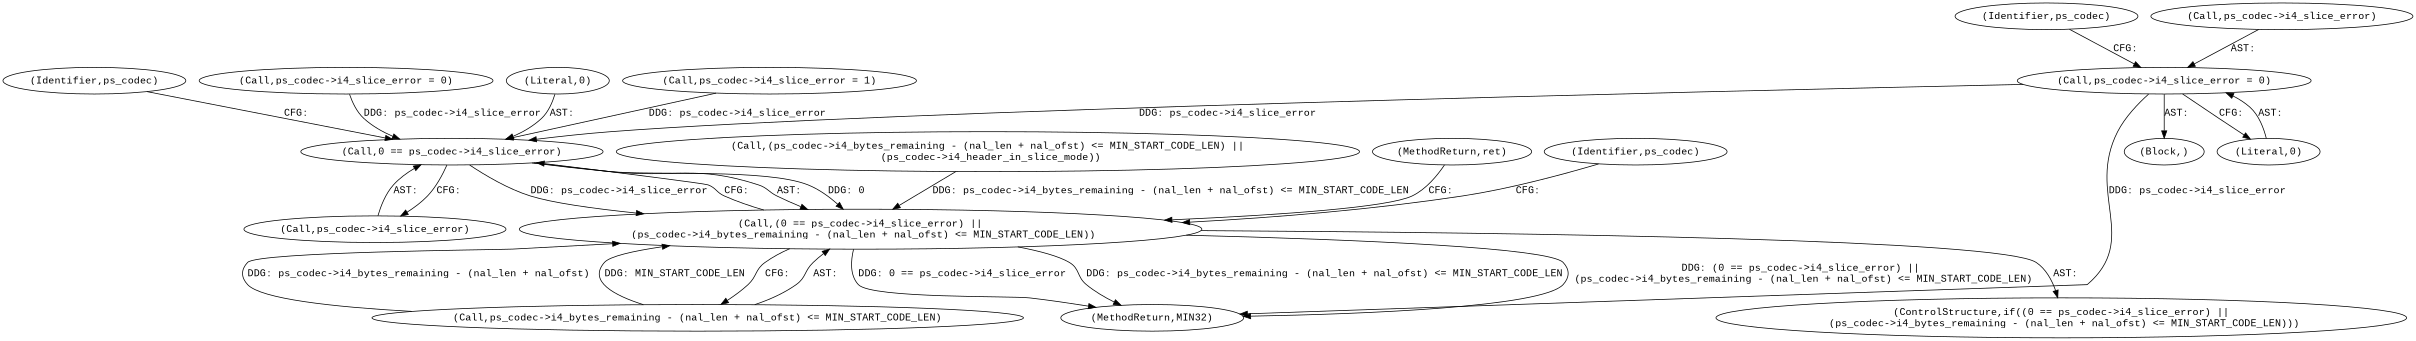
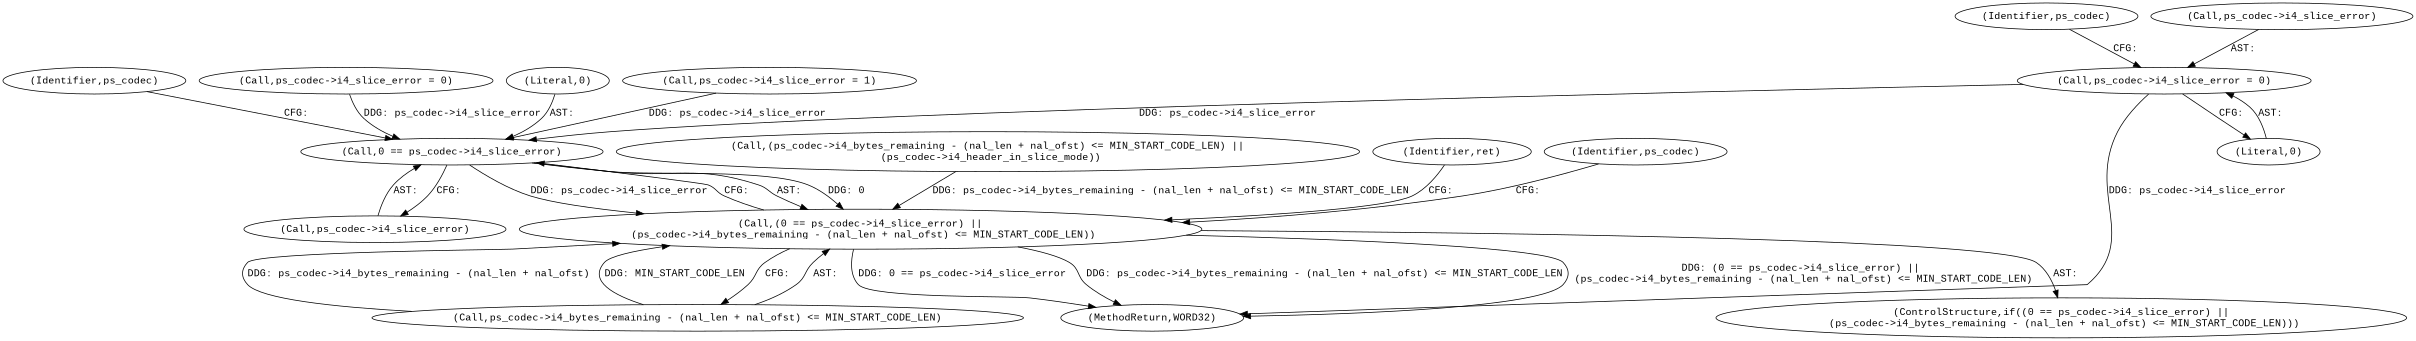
  digraph {
    fontname="Liberation Mono"
    node [fontname="Liberation Mono"]
    edge [fontname="Liberation Mono"]
    n1 [label="(Call,ps_codec->i4_slice_error = 0)"]
    n2 [label="(Call,0 == ps_codec->i4_slice_error)"]
-   n3 [label="(Block,)"]
-   n4 [label="(MethodReturn,MIN32)"]
+   n4 [label="(MethodReturn,WORD32)"]
    n5 [label="(Literal,0)"]
    n6 [label="(Call,(0 == ps_codec->i4_slice_error) ||\n (ps_codec->i4_bytes_remaining - (nal_len + nal_ofst) <= MIN_START_CODE_LEN))"]
    n7 [label="(Call,ps_codec->i4_slice_error)"]
    n8 [label="(Call,ps_codec->i4_bytes_remaining - (nal_len + nal_ofst) <= MIN_START_CODE_LEN)"]
    n9 [label="(ControlStructure,if((0 == ps_codec->i4_slice_error) ||\n (ps_codec->i4_bytes_remaining - (nal_len + nal_ofst) <= MIN_START_CODE_LEN)))"]
    n10 [label="(Identifier,ps_codec)"]
    n11 [label="(Call,ps_codec->i4_slice_error = 0)"]
    n12 [label="(Call,(ps_codec->i4_bytes_remaining - (nal_len + nal_ofst) <= MIN_START_CODE_LEN) ||\n (ps_codec->i4_header_in_slice_mode))"]
-   n13 [label="(MethodReturn,ret)"]
+   n13 [label="(Identifier,ret)"]
    n14 [label="(Literal,0)"]
    n15 [label="(Identifier,ps_codec)"]
    n16 [label="(Call,ps_codec->i4_slice_error)"]
    n17 [label="(Identifier,ps_codec)"]
    n18 [label="(Call,ps_codec->i4_slice_error = 1)"]
    n1 -> n2 [label="DDG: ps_codec->i4_slice_error"]
-   n1 -> n3 [label="AST: "]
    n1 -> n4 [label="DDG: ps_codec->i4_slice_error"]
    n1 -> n5 [label="CFG: "]
    n2 -> n6 [label="AST: "]
    n2 -> n6 [label="DDG: 0"]
    n2 -> n6 [label="DDG: ps_codec->i4_slice_error"]
    n2 -> n7 [label="CFG: "]
    n5 -> n1 [label="AST: "]
    n6 -> n2 [label="CFG: "]
    n6 -> n4 [label="DDG: ps_codec->i4_bytes_remaining - (nal_len + nal_ofst) <= MIN_START_CODE_LEN"]
    n6 -> n4 [label="DDG: (0 == ps_codec->i4_slice_error) ||\n (ps_codec->i4_bytes_remaining - (nal_len + nal_ofst) <= MIN_START_CODE_LEN)"]
    n6 -> n4 [label="DDG: 0 == ps_codec->i4_slice_error"]
    n6 -> n8 [label="CFG: "]
    n6 -> n9 [label="AST: "]
    n7 -> n2 [label="AST: "]
    n8 -> n6 [label="AST: "]
    n8 -> n6 [label="DDG: ps_codec->i4_bytes_remaining - (nal_len + nal_ofst)"]
    n8 -> n6 [label="DDG: MIN_START_CODE_LEN"]
    n10 -> n2 [label="CFG: "]
    n11 -> n2 [label="DDG: ps_codec->i4_slice_error"]
    n12 -> n6 [label="DDG: ps_codec->i4_bytes_remaining - (nal_len + nal_ofst) <= MIN_START_CODE_LEN"]
    n13 -> n6 [label="CFG: "]
    n14 -> n2 [label="AST: "]
    n15 -> n1 [label="CFG: "]
    n16 -> n1 [label="AST: "]
    n17 -> n6 [label="CFG: "]
    n18 -> n2 [label="DDG: ps_codec->i4_slice_error"]
  }
